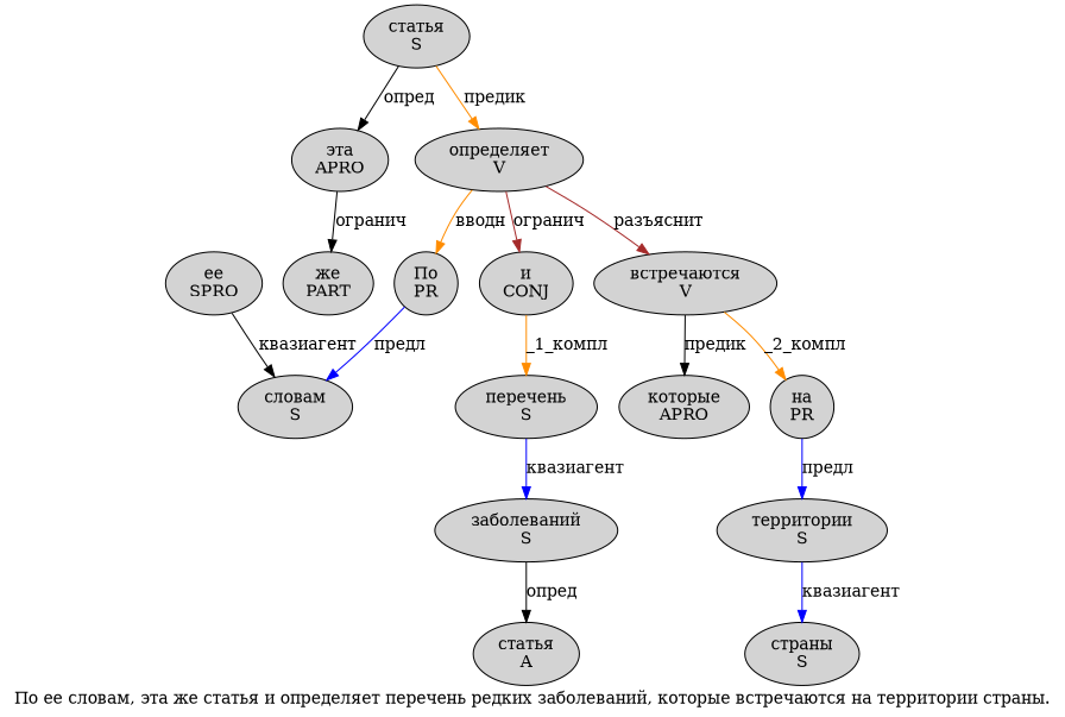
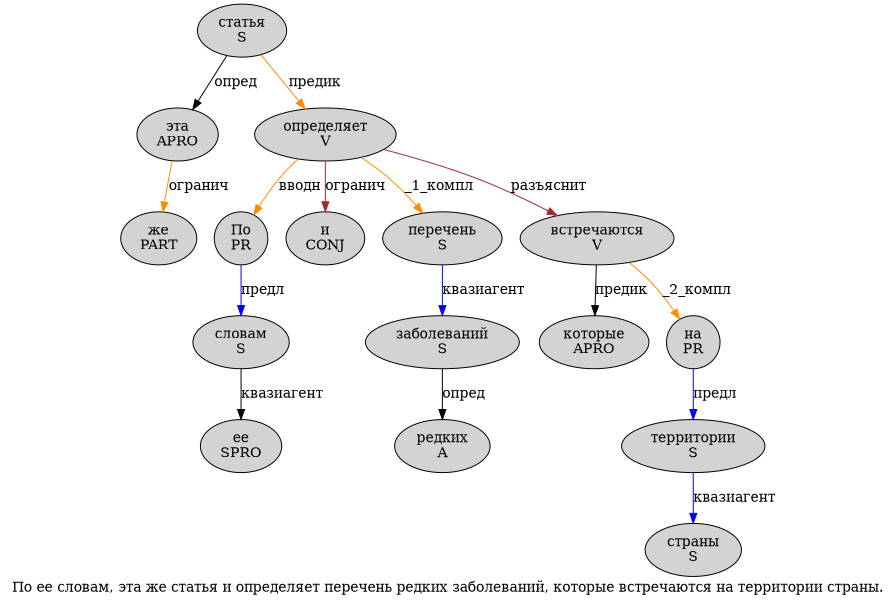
  digraph {
    label="По ее словам, эта же статья и определяет перечень редких заболеваний, которые встречаются на территории страны."
    node [fillcolor=lightgray penwidth=1 shape=ellipse style=filled]
    edge [color=black]
    n1 [label="По\nPR"]
    n2 [label="словам\nS"]
    n3 [label="ее\nSPRO"]
    n4 [label="эта\nAPRO"]
    n5 [label="же\nPART"]
    n6 [label="статья\nS"]
    n7 [label="определяет\nV"]
    n8 [label="и\nCONJ"]
    n9 [label="перечень\nS"]
    n10 [label="встречаются\nV"]
    n11 [label="заболеваний\nS"]
    n12 [label="которые\nAPRO"]
    n13 [label="на\nPR"]
-   n14 [label="статья\nA"]
+   n14 [label="редких\nA"]
    n15 [label="территории\nS"]
    n16 [label="страны\nS"]
    n1 -> n2 [color=blue label="предл"]
-   n3 -> n2 [label="квазиагент"]
-   n4 -> n5 [label="огранич"]
+   n2 -> n3 [label="квазиагент"]
+   n4 -> n5 [color=darkorange label="огранич"]
    n6 -> n4 [label="опред"]
    n6 -> n7 [color=darkorange label="предик"]
    n7 -> n1 [color=darkorange label="вводн"]
    n7 -> n8 [color=brown label="огранич"]
-   n8 -> n9 [color=darkorange label="_1_компл"]
+   n7 -> n9 [color=darkorange label="_1_компл"]
    n7 -> n10 [color=brown label="разъяснит"]
    n9 -> n11 [color=blue label="квазиагент"]
    n10 -> n12 [label="предик"]
    n10 -> n13 [color=darkorange label="_2_компл"]
    n11 -> n14 [label="опред"]
    n13 -> n15 [color=blue label="предл"]
    n15 -> n16 [color=blue label="квазиагент"]
  }
